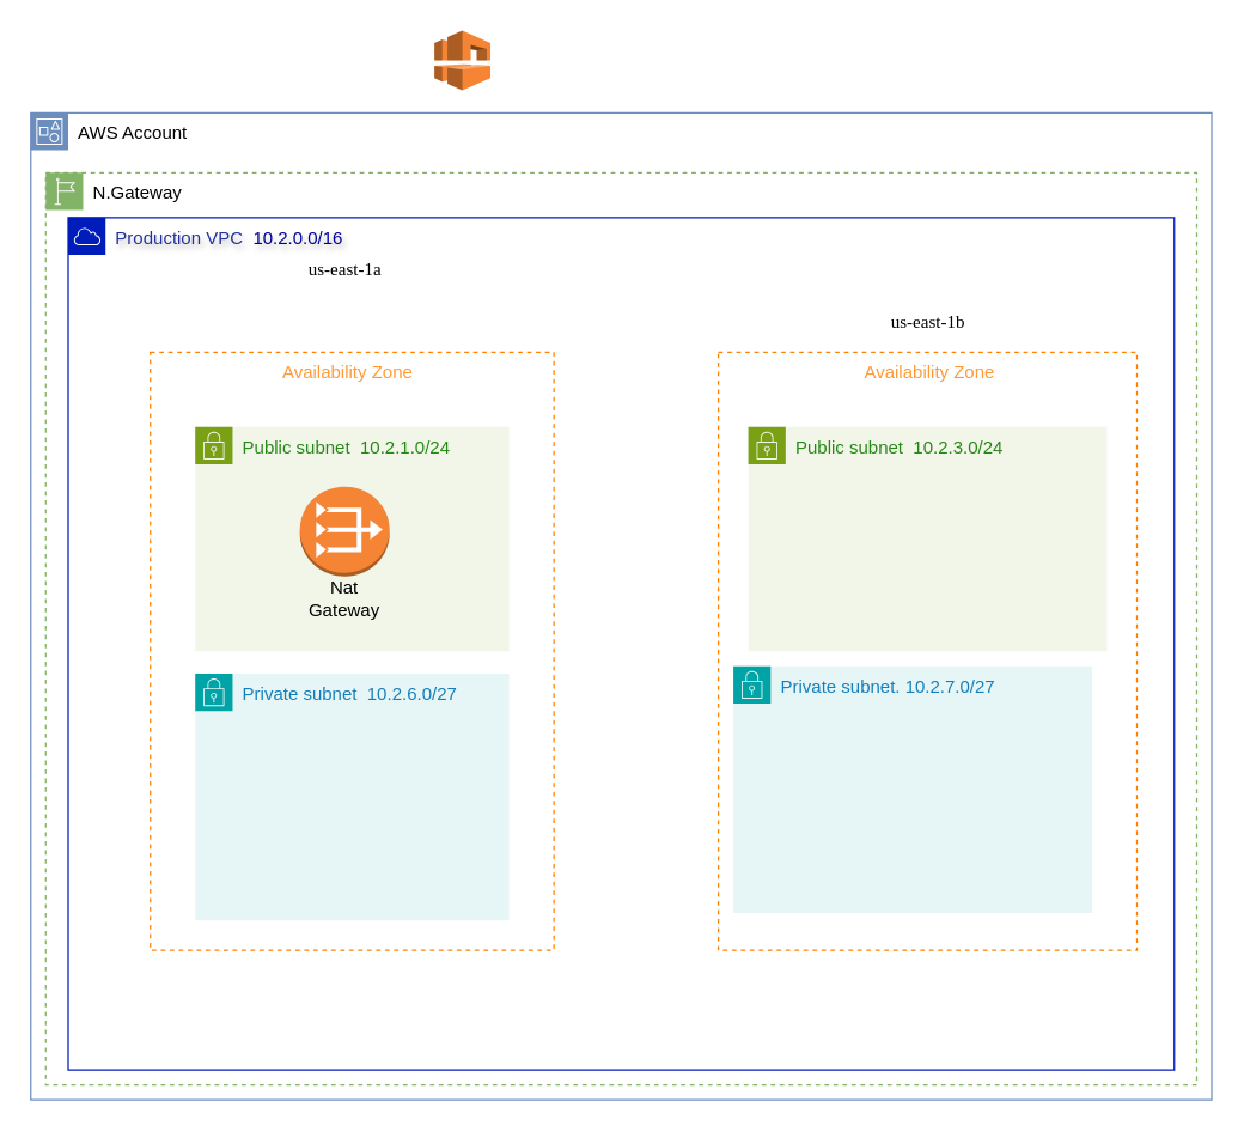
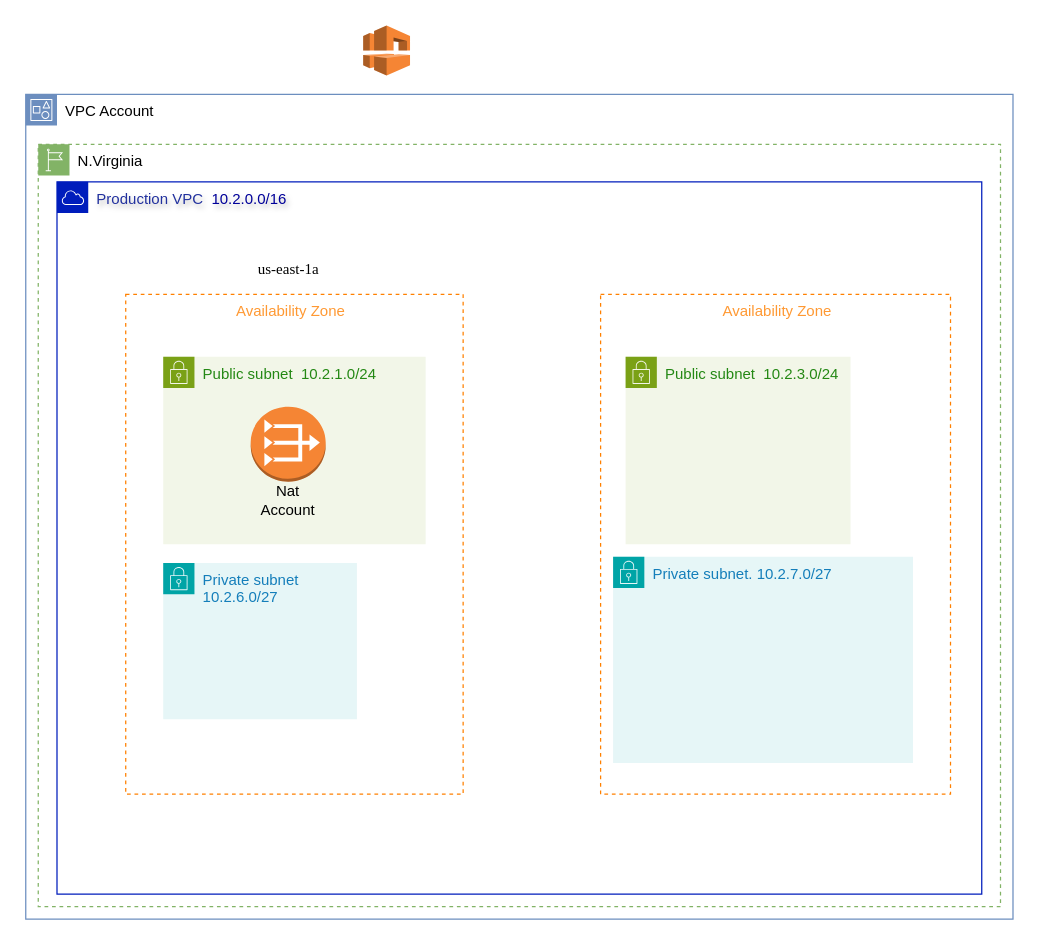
  <mxCell id="0" />
  <mxCell id="1" parent="0" />
- <mxCell id="2" value="AWS Account" style="points=[[0,0],[0.25,0],[0.5,0],[0.75,0],[1,0],[1,0.25],[1,0.5],[1,0.75],[1,1],[0.75,1],[0.5,1],[0.25,1],[0,1],[0,0.75],[0,0.5],[0,0.25]];outlineConnect=0;html=1;whiteSpace=wrap;fontSize=12;fontStyle=0;container=1;pointerEvents=0;collapsible=0;recursiveResize=0;shape=mxgraph.aws4.group;grIcon=mxgraph.aws4.group_account;verticalAlign=top;align=left;spacingLeft=30;dashed=0;fillStyle=auto;shadow=0;strokeColor=#6c8ebf;fillColor=none;" parent="1" vertex="1"><mxGeometry x="20" y="75" width="790" height="660" as="geometry" /></mxCell>
- <mxCell id="3" value="N.Gateway" style="points=[[0,0],[0.25,0],[0.5,0],[0.75,0],[1,0],[1,0.25],[1,0.5],[1,0.75],[1,1],[0.75,1],[0.5,1],[0.25,1],[0,1],[0,0.75],[0,0.5],[0,0.25]];outlineConnect=0;html=1;whiteSpace=wrap;fontSize=12;fontStyle=0;container=1;pointerEvents=0;collapsible=0;recursiveResize=0;shape=mxgraph.aws4.group;grIcon=mxgraph.aws4.group_region;strokeColor=#82b366;fillColor=default;verticalAlign=top;align=left;spacingLeft=30;dashed=1;fillStyle=solid;fontFamily=Helvetica;" parent="2" vertex="1"><mxGeometry x="10" y="40" width="770" height="610" as="geometry" /></mxCell>
+ <mxCell id="2" value="VPC Account" style="points=[[0,0],[0.25,0],[0.5,0],[0.75,0],[1,0],[1,0.25],[1,0.5],[1,0.75],[1,1],[0.75,1],[0.5,1],[0.25,1],[0,1],[0,0.75],[0,0.5],[0,0.25]];outlineConnect=0;html=1;whiteSpace=wrap;fontSize=12;fontStyle=0;container=1;pointerEvents=0;collapsible=0;recursiveResize=0;shape=mxgraph.aws4.group;grIcon=mxgraph.aws4.group_account;verticalAlign=top;align=left;spacingLeft=30;dashed=0;fillStyle=auto;shadow=0;strokeColor=#6c8ebf;fillColor=none;" parent="1" vertex="1"><mxGeometry x="20" y="75" width="790" height="660" as="geometry" /></mxCell>
+ <mxCell id="3" value="N.Virginia" style="points=[[0,0],[0.25,0],[0.5,0],[0.75,0],[1,0],[1,0.25],[1,0.5],[1,0.75],[1,1],[0.75,1],[0.5,1],[0.25,1],[0,1],[0,0.75],[0,0.5],[0,0.25]];outlineConnect=0;html=1;whiteSpace=wrap;fontSize=12;fontStyle=0;container=1;pointerEvents=0;collapsible=0;recursiveResize=0;shape=mxgraph.aws4.group;grIcon=mxgraph.aws4.group_region;strokeColor=#82b366;fillColor=default;verticalAlign=top;align=left;spacingLeft=30;dashed=1;fillStyle=solid;fontFamily=Helvetica;" parent="2" vertex="1"><mxGeometry x="10" y="40" width="770" height="610" as="geometry" /></mxCell>
  <mxCell id="4" value="Production VPC&amp;nbsp; &lt;font color=&quot;#000099&quot;&gt;10.2.0.0/16&lt;/font&gt;" style="sketch=0;outlineConnect=0;html=1;whiteSpace=wrap;fontSize=12;fontStyle=0;shape=mxgraph.aws4.group;grIcon=mxgraph.aws4.group_aws_cloud;strokeColor=#001DBC;fillColor=none;verticalAlign=top;align=left;spacingLeft=30;fontColor=#22319e;dashed=0;fillStyle=solid;pointerEvents=0;fontFamily=Helvetica;textShadow=1;" parent="3" vertex="1"><mxGeometry x="15" y="30" width="740" height="570" as="geometry" /></mxCell>
  <mxCell id="5" value="&amp;nbsp; &amp;nbsp; &amp;nbsp; &amp;nbsp; &amp;nbsp; &amp;nbsp; &amp;nbsp; &amp;nbsp; &amp;nbsp;Availability Zone" style="verticalAlign=top;fontStyle=0;whiteSpace=wrap;html=1;fillStyle=solid;pointerEvents=0;align=left;spacingLeft=30;fontFamily=Helvetica;fontSize=12;fillColor=none;strokeColor=#FF8000;labelBorderColor=none;textShadow=0;dashed=1;fontColor=#FF9933;" parent="3" vertex="1"><mxGeometry x="70" y="120" width="270" height="400" as="geometry" /></mxCell>
  <mxCell id="6" value="&amp;nbsp; &amp;nbsp; &amp;nbsp; &amp;nbsp; &amp;nbsp; &amp;nbsp; &amp;nbsp; &amp;nbsp; &amp;nbsp; &amp;nbsp; Availability Zone" style="fillColor=none;strokeColor=#FF8000;dashed=1;verticalAlign=top;fontStyle=0;whiteSpace=wrap;html=1;fillStyle=solid;pointerEvents=0;align=left;spacingLeft=30;fontFamily=Helvetica;fontSize=12;fontColor=#FF9933;" parent="3" vertex="1"><mxGeometry x="450" y="120" width="280" height="400" as="geometry" /></mxCell>
  <mxCell id="7" value="Public subnet&amp;nbsp; 10.2.1.0/24" style="points=[[0,0],[0.25,0],[0.5,0],[0.75,0],[1,0],[1,0.25],[1,0.5],[1,0.75],[1,1],[0.75,1],[0.5,1],[0.25,1],[0,1],[0,0.75],[0,0.5],[0,0.25]];outlineConnect=0;gradientColor=none;html=1;whiteSpace=wrap;fontSize=12;fontStyle=0;container=1;pointerEvents=0;collapsible=0;recursiveResize=0;shape=mxgraph.aws4.group;grIcon=mxgraph.aws4.group_security_group;grStroke=0;strokeColor=#7AA116;fillColor=#F2F6E8;verticalAlign=top;align=left;spacingLeft=30;fontColor=#248814;dashed=0;fillStyle=solid;fontFamily=Helvetica;" parent="3" vertex="1"><mxGeometry x="100" y="170" width="210" height="150" as="geometry" /></mxCell>
- <mxCell id="8" value="Public subnet&amp;nbsp; 10.2.3.0/24" style="points=[[0,0],[0.25,0],[0.5,0],[0.75,0],[1,0],[1,0.25],[1,0.5],[1,0.75],[1,1],[0.75,1],[0.5,1],[0.25,1],[0,1],[0,0.75],[0,0.5],[0,0.25]];outlineConnect=0;gradientColor=none;html=1;whiteSpace=wrap;fontSize=12;fontStyle=0;container=1;pointerEvents=0;collapsible=0;recursiveResize=0;shape=mxgraph.aws4.group;grIcon=mxgraph.aws4.group_security_group;grStroke=0;strokeColor=#7AA116;fillColor=#F2F6E8;verticalAlign=top;align=left;spacingLeft=30;fontColor=#248814;dashed=0;fillStyle=solid;fontFamily=Helvetica;" parent="3" vertex="1"><mxGeometry x="470" y="170" width="240" height="150" as="geometry" /></mxCell>
- <mxCell id="9" value="Private subnet&amp;nbsp; 10.2.6.0/27" style="points=[[0,0],[0.25,0],[0.5,0],[0.75,0],[1,0],[1,0.25],[1,0.5],[1,0.75],[1,1],[0.75,1],[0.5,1],[0.25,1],[0,1],[0,0.75],[0,0.5],[0,0.25]];outlineConnect=0;gradientColor=none;html=1;whiteSpace=wrap;fontSize=12;fontStyle=0;container=1;pointerEvents=0;collapsible=0;recursiveResize=0;shape=mxgraph.aws4.group;grIcon=mxgraph.aws4.group_security_group;grStroke=0;strokeColor=#00A4A6;fillColor=#E6F6F7;verticalAlign=top;align=left;spacingLeft=30;fontColor=#147EBA;dashed=0;fillStyle=solid;fontFamily=Helvetica;" parent="3" vertex="1"><mxGeometry x="100" y="335" width="210" height="165" as="geometry" /></mxCell>
+ <mxCell id="8" value="Public subnet&amp;nbsp; 10.2.3.0/24" style="points=[[0,0],[0.25,0],[0.5,0],[0.75,0],[1,0],[1,0.25],[1,0.5],[1,0.75],[1,1],[0.75,1],[0.5,1],[0.25,1],[0,1],[0,0.75],[0,0.5],[0,0.25]];outlineConnect=0;gradientColor=none;html=1;whiteSpace=wrap;fontSize=12;fontStyle=0;container=1;pointerEvents=0;collapsible=0;recursiveResize=0;shape=mxgraph.aws4.group;grIcon=mxgraph.aws4.group_security_group;grStroke=0;strokeColor=#7AA116;fillColor=#F2F6E8;verticalAlign=top;align=left;spacingLeft=30;fontColor=#248814;dashed=0;fillStyle=solid;fontFamily=Helvetica;" parent="3" vertex="1"><mxGeometry x="470" y="170" width="180" height="150" as="geometry" /></mxCell>
+ <mxCell id="9" value="Private subnet&amp;nbsp; 10.2.6.0/27" style="points=[[0,0],[0.25,0],[0.5,0],[0.75,0],[1,0],[1,0.25],[1,0.5],[1,0.75],[1,1],[0.75,1],[0.5,1],[0.25,1],[0,1],[0,0.75],[0,0.5],[0,0.25]];outlineConnect=0;gradientColor=none;html=1;whiteSpace=wrap;fontSize=12;fontStyle=0;container=1;pointerEvents=0;collapsible=0;recursiveResize=0;shape=mxgraph.aws4.group;grIcon=mxgraph.aws4.group_security_group;grStroke=0;strokeColor=#00A4A6;fillColor=#E6F6F7;verticalAlign=top;align=left;spacingLeft=30;fontColor=#147EBA;dashed=0;fillStyle=solid;fontFamily=Helvetica;" parent="3" vertex="1"><mxGeometry x="100" y="335" width="155" height="125" as="geometry" /></mxCell>
  <mxCell id="10" value="Private subnet. 10.2.7.0/27" style="points=[[0,0],[0.25,0],[0.5,0],[0.75,0],[1,0],[1,0.25],[1,0.5],[1,0.75],[1,1],[0.75,1],[0.5,1],[0.25,1],[0,1],[0,0.75],[0,0.5],[0,0.25]];outlineConnect=0;gradientColor=none;html=1;whiteSpace=wrap;fontSize=12;fontStyle=0;container=1;pointerEvents=0;collapsible=0;recursiveResize=0;shape=mxgraph.aws4.group;grIcon=mxgraph.aws4.group_security_group;grStroke=0;strokeColor=#00A4A6;fillColor=#E6F6F7;verticalAlign=top;align=left;spacingLeft=30;fontColor=#147EBA;dashed=0;fillStyle=solid;fontFamily=Helvetica;" parent="3" vertex="1"><mxGeometry x="460" y="330" width="240" height="165" as="geometry" /></mxCell>
- <mxCell id="11" value="&lt;font face=&quot;Verdana&quot; color=&quot;#000000&quot;&gt;us-east-1a&lt;/font&gt;" style="text;strokeColor=none;fillColor=none;html=1;fontSize=12;fontStyle=0;verticalAlign=middle;align=center;fontFamily=Helvetica;fontColor=#ffffff;" parent="3" vertex="1"><mxGeometry x="150" y="45" width="100" height="40" as="geometry" /></mxCell>
- <mxCell id="12" value="&lt;font face=&quot;Verdana&quot; color=&quot;#000000&quot;&gt;us-east-1b&lt;/font&gt;" style="text;strokeColor=none;fillColor=none;html=1;fontSize=12;fontStyle=0;verticalAlign=middle;align=center;fontFamily=Helvetica;fontColor=#ffffff;" parent="3" vertex="1"><mxGeometry x="540" y="80" width="100" height="40" as="geometry" /></mxCell>
+ <mxCell id="11" value="&lt;font face=&quot;Verdana&quot; color=&quot;#000000&quot;&gt;us-east-1a&lt;/font&gt;" style="text;strokeColor=none;fillColor=none;html=1;fontSize=12;fontStyle=0;verticalAlign=middle;align=center;fontFamily=Helvetica;fontColor=#ffffff;" parent="3" vertex="1"><mxGeometry x="150" y="80" width="100" height="40" as="geometry" /></mxCell>
  <mxCell id="13" value="" style="outlineConnect=0;dashed=0;verticalLabelPosition=bottom;verticalAlign=top;align=center;html=1;shape=mxgraph.aws3.vpc_nat_gateway;fillColor=#F58534;gradientColor=none;fillStyle=solid;pointerEvents=0;strokeColor=#001DBC;spacingLeft=30;fontFamily=Helvetica;fontSize=12;fontColor=#ffffff;fontStyle=0;" parent="3" vertex="1"><mxGeometry x="170" y="210" width="60" height="60" as="geometry" /></mxCell>
- <mxCell id="14" value="Nat Gateway" style="text;html=1;align=center;verticalAlign=middle;whiteSpace=wrap;rounded=0;fontFamily=Helvetica;fontSize=12;fontColor=#000000;fontStyle=0;" parent="3" vertex="1"><mxGeometry x="170" y="270" width="60" height="30" as="geometry" /></mxCell>
+ <mxCell id="14" value="Nat Account" style="text;html=1;align=center;verticalAlign=middle;whiteSpace=wrap;rounded=0;fontFamily=Helvetica;fontSize=12;fontColor=#000000;fontStyle=0;" parent="3" vertex="1"><mxGeometry x="170" y="270" width="60" height="30" as="geometry" /></mxCell>
  <mxCell id="15" value="" style="outlineConnect=0;dashed=0;verticalLabelPosition=bottom;verticalAlign=top;align=center;html=1;shape=mxgraph.aws3.vpc;fillColor=#F58534;gradientColor=none;fillStyle=solid;pointerEvents=0;strokeColor=#001DBC;spacingLeft=30;fontFamily=Helvetica;fontSize=12;fontColor=#ffffff;fontStyle=0;" parent="1" vertex="1"><mxGeometry x="290" y="20" width="37.5" height="40" as="geometry" /></mxCell>
